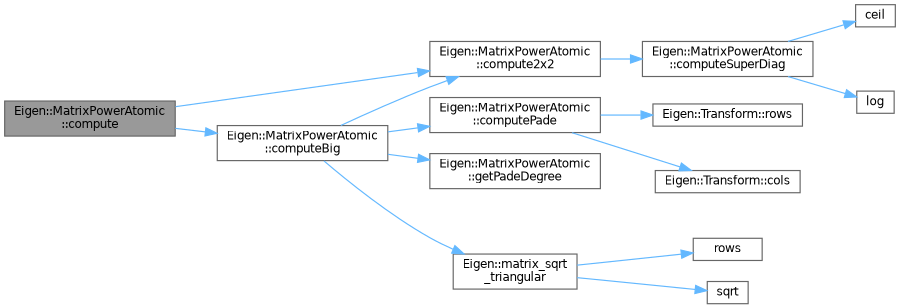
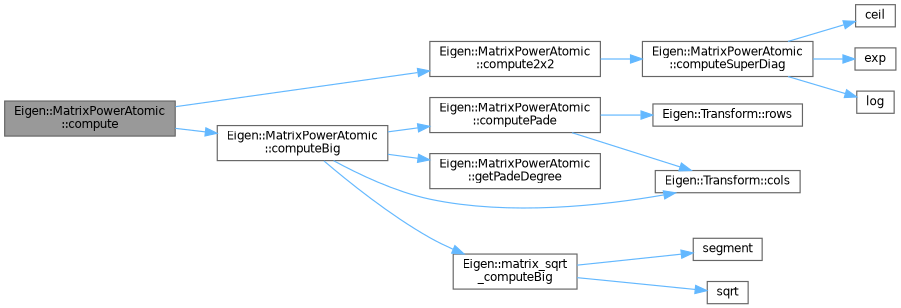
  digraph {
    rankdir=LR
    node [color=grey40 fillcolor=white fontname=Helvetica fontsize=10 shape=box style=filled]
    edge [color=steelblue1 fontname=Helvetica fontsize=10 labelfontname=Helvetica labelfontsize=10 style=solid]
    n1 [color=gray40 fillcolor=grey60 fontcolor=black height=0.2 label="Eigen::MatrixPowerAtomic\l::compute" width=0.4]
    n2 [height=0.2 label="Eigen::MatrixPowerAtomic\l::compute2x2" width=0.4]
    n3 [height=0.2 label="Eigen::MatrixPowerAtomic\l::computeBig" width=0.4]
    n4 [height=0.2 label="Eigen::MatrixPowerAtomic\l::computeSuperDiag" width=0.4]
    n5 [height=0.2 label="Eigen::MatrixPowerAtomic\l::computePade" width=0.4]
    n6 [height=0.2 label="Eigen::MatrixPowerAtomic\l::getPadeDegree" width=0.4]
-   n7 [height=0.2 label="Eigen::matrix_sqrt\l_triangular" width=0.4]
+   n7 [height=0.2 label="Eigen::matrix_sqrt\l_computeBig" width=0.4]
    n8 [height=0.2 label=ceil width=0.4]
+   n9 [height=0.2 label=exp width=0.4]
    n10 [height=0.2 label=log width=0.4]
    n11 [height=0.2 label="Eigen::Transform::cols" width=0.4]
    n12 [height=0.2 label="Eigen::Transform::rows" width=0.4]
-   n13 [height=0.2 label=rows width=0.4]
+   n13 [height=0.2 label=segment width=0.4]
    n14 [height=0.2 label=sqrt width=0.4]
    n1 -> n2
    n1 -> n3
    n2 -> n4
-   n3 -> n2
+   n3 -> n11
    n3 -> n5
    n3 -> n6
    n3 -> n7
    n4 -> n8
+   n4 -> n9
    n4 -> n10
    n5 -> n11
    n5 -> n12
    n7 -> n13
    n7 -> n14
  }
